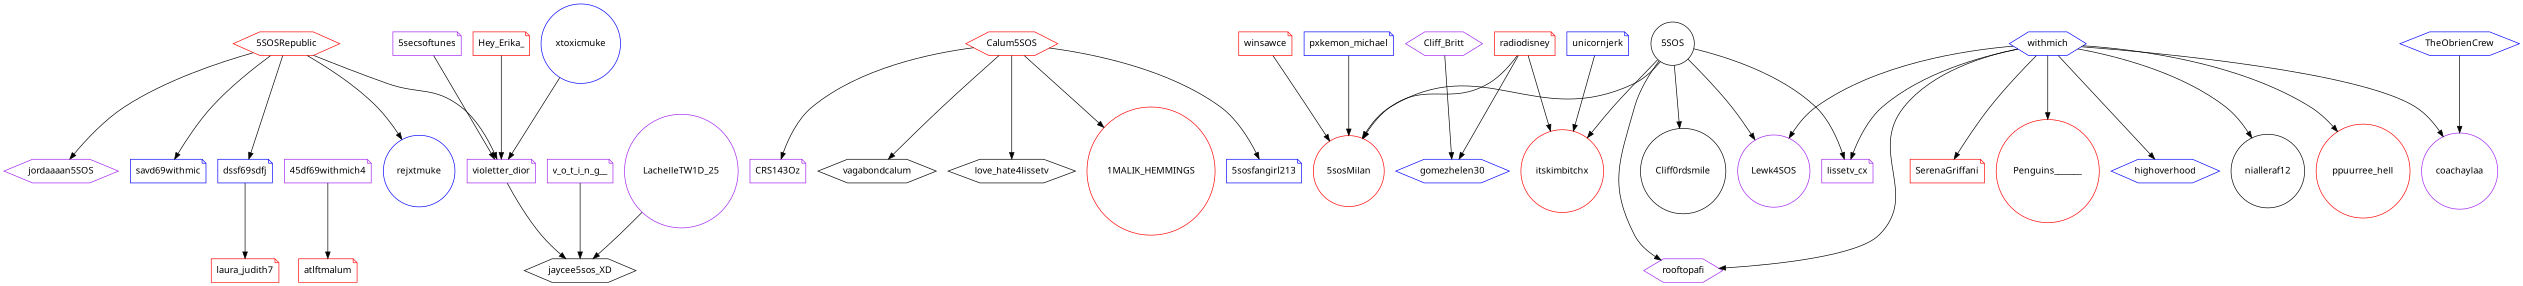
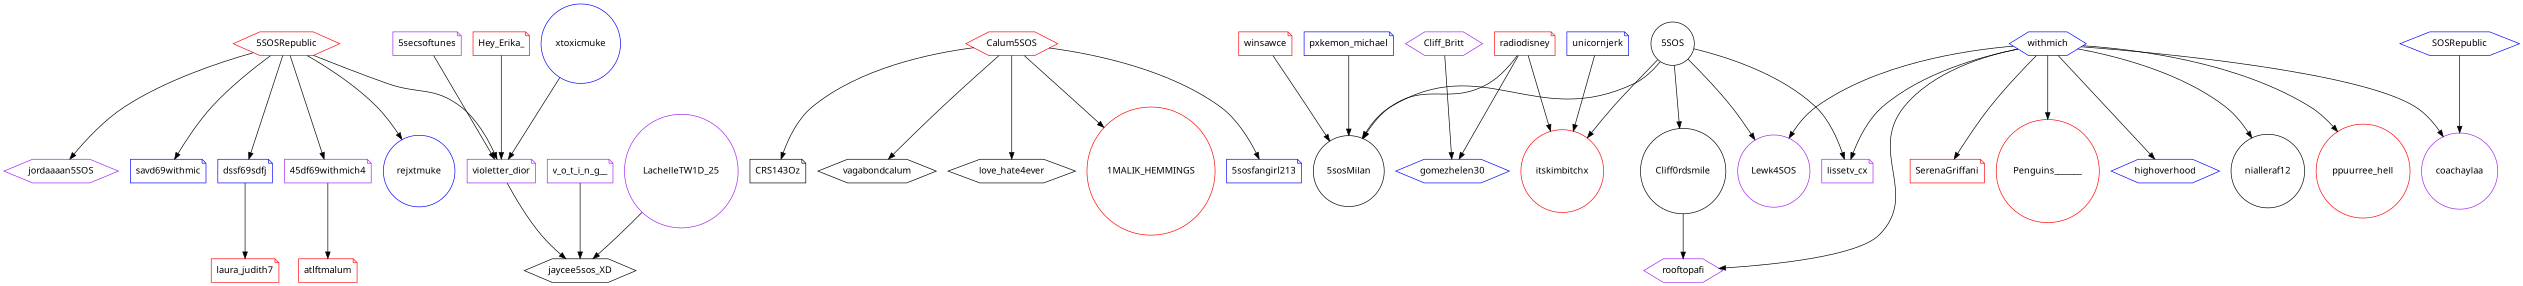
  strict digraph {
    fontname="Noto Sans"
    node [color=red fontname="Noto Sans" shape=note]
    edge [fontname="Noto Sans"]
    "5SOSRepublic" [shape=hexagon]
    jordaaaan5SOS [color=purple shape=hexagon]
    savd69withmic [color=blue]
    dssf69sdfj [color=blue]
    "45df69withmich4" [color=purple]
    violetter_dior [color=purple]
    rejxtmuke [color=blue shape=circle]
    laura_judith7
    atlftmalum
    jaycee5sos_XD [color=black shape=hexagon]
    Calum5SOS [shape=hexagon]
-   CRS143Oz [color=purple]
+   CRS143Oz [color=black]
    vagabondcalum [color=black shape=hexagon]
-   love_hate4ever [color=black shape=hexagon label=love_hate4lissetv]
+   love_hate4ever [color=black shape=hexagon]
    "1MALIK_HEMMINGS" [shape=circle]
    "5sosfangirl213" [color=blue]
    n17 [color=blue label=withmich shape=hexagon]
    rooftopafi [color=purple shape=hexagon]
    lissetv_cx [color=purple]
    highoverhood [color=blue shape=hexagon]
    nialleraf12 [color=black shape=circle]
    ppuurree_hell [shape=circle]
    SerenaGriffani
    Penguins_______ [shape=circle]
    coachaylaa [color=purple shape=circle]
    Lewk4SOS [color=purple shape=circle]
    "5SOS" [color=black shape=circle]
-   "5sosMilan" [shape=circle]
+   "5sosMilan" [color=black shape=circle]
    itskimbitchx [shape=circle]
    Cliff0rdsmile [color=black shape=circle]
    winsawce
    radiodisney
    gomezhelen30 [color=blue shape=hexagon]
    unicornjerk [color=blue]
    pxkemon_michael [color=blue]
    "5secsoftunes" [color=purple]
-   TheObrienCrew [color=blue shape=hexagon]
+   TheObrienCrew [color=blue shape=hexagon label=SOSRepublic]
    n38 [color=purple label=Cliff_Britt shape=hexagon]
    Hey_Erika_
    v_o_t_i_n_g__ [color=purple]
    LachelleTW1D_25 [color=purple shape=circle]
    xtoxicmuke [color=blue shape=circle]
    "5SOSRepublic" -> jordaaaan5SOS
    "5SOSRepublic" -> savd69withmic
    "5SOSRepublic" -> dssf69sdfj
+   "5SOSRepublic" -> "45df69withmich4"
    "5SOSRepublic" -> violetter_dior
    "5SOSRepublic" -> rejxtmuke
    dssf69sdfj -> laura_judith7
    "45df69withmich4" -> atlftmalum
    violetter_dior -> jaycee5sos_XD
    Calum5SOS -> CRS143Oz
    Calum5SOS -> vagabondcalum
    Calum5SOS -> love_hate4ever
    Calum5SOS -> "1MALIK_HEMMINGS"
    Calum5SOS -> "5sosfangirl213"
    n17 -> rooftopafi
    n17 -> lissetv_cx
    n17 -> highoverhood
    n17 -> nialleraf12
    n17 -> ppuurree_hell
    n17 -> SerenaGriffani
    n17 -> Penguins_______
    n17 -> coachaylaa
    n17 -> Lewk4SOS
-   "5SOS" -> rooftopafi
+   Cliff0rdsmile -> rooftopafi
    "5SOS" -> lissetv_cx
    "5SOS" -> Lewk4SOS
    "5SOS" -> "5sosMilan"
    "5SOS" -> itskimbitchx
    "5SOS" -> Cliff0rdsmile
    winsawce -> "5sosMilan"
    radiodisney -> "5sosMilan"
    radiodisney -> itskimbitchx
    radiodisney -> gomezhelen30
    unicornjerk -> itskimbitchx
    pxkemon_michael -> "5sosMilan"
    "5secsoftunes" -> violetter_dior
    TheObrienCrew -> coachaylaa
    n38 -> gomezhelen30
    Hey_Erika_ -> violetter_dior
    v_o_t_i_n_g__ -> jaycee5sos_XD
    LachelleTW1D_25 -> jaycee5sos_XD
    xtoxicmuke -> violetter_dior
  }
